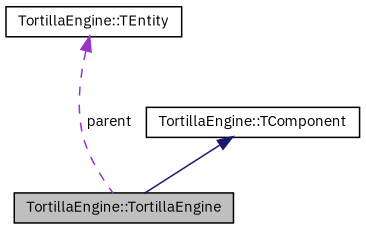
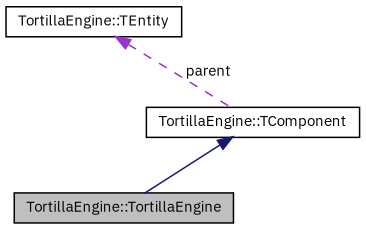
  digraph {
    fontname="IBM Plex Sans"
    node [color=black fillcolor=white fontname="IBM Plex Sans" fontsize=10 shape=record style=filled]
    edge [dir=back fontname="IBM Plex Sans" fontsize=10 labelfontname=Helvetica labelfontsize=10]
    n1 [fillcolor=grey75 fontcolor=black height=0.2 label="TortillaEngine::TortillaEngine" width=0.4]
    n2 [height=0.2 label="TortillaEngine::TComponent" width=0.4]
    n3 [height=0.2 label="TortillaEngine::TEntity" width=0.4]
    n2 -> n1 [color=midnightblue style=solid]
-   n3 -> n1 [color=darkorchid3 label=" parent" style=dashed]
+   n3 -> n2 [color=darkorchid3 label=" parent" style=dashed]
  }
